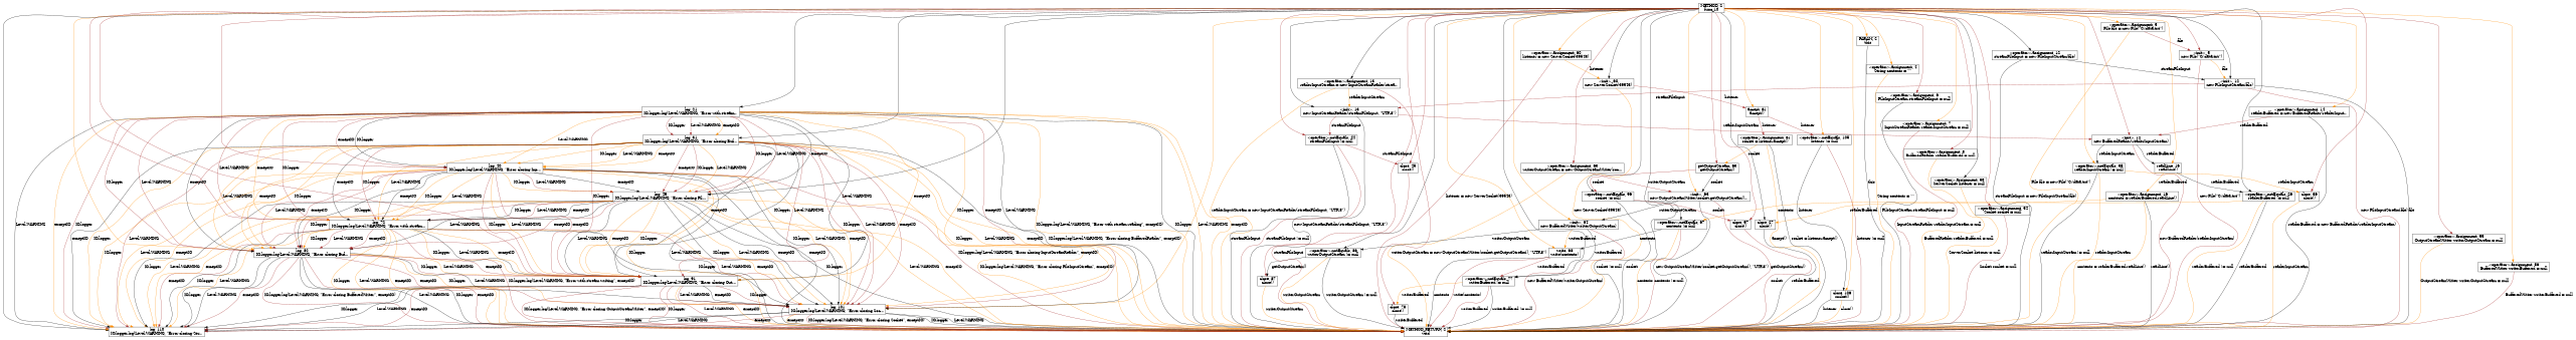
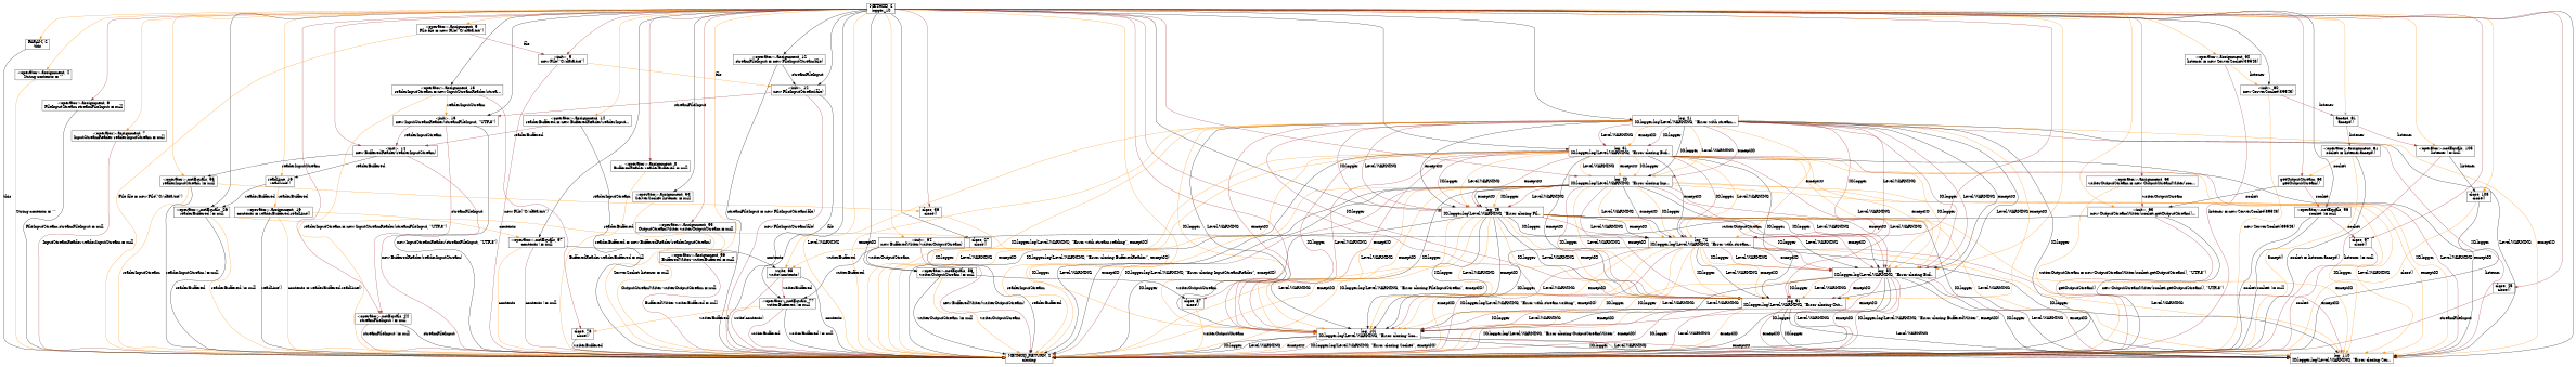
  digraph {
    node [shape=rect]
    edge [color=darkorange]
-   n1 [label=<METHOD, 2<BR/>func_10>]
+   n1 [label=<METHOD, 2<BR/>logger_10>]
    n2 [label=<PARAM, 2<BR/>this>]
    n3 [label=<&lt;operator&gt;.assignment, 4<BR/>String contents = &quot;&quot;>]
    n4 [label=<&lt;operator&gt;.assignment, 5<BR/>File file = new File(&quot;C:\\data.txt&quot;)>]
    n5 [label=<&lt;init&gt;, 5<BR/>new File(&quot;C:\\data.txt&quot;)>]
    n6 [label=<&lt;operator&gt;.assignment, 6<BR/>FileInputStream streamFileInput = null>]
    n7 [label=<&lt;operator&gt;.assignment, 7<BR/>InputStreamReader readerInputStream = null>]
    n8 [label=<&lt;operator&gt;.assignment, 8<BR/>BufferedReader readerBuffered = null>]
    n9 [label=<&lt;operator&gt;.assignment, 53<BR/>ServerSocket listener = null>]
-   n10 [label=<&lt;operator&gt;.assignment, 54<BR/>Socket socket = null>]
    n11 [label=<&lt;operator&gt;.assignment, 55<BR/>OutputStreamWriter writerOutputStream = null>]
    n12 [label=<&lt;operator&gt;.assignment, 56<BR/>BufferedWriter writerBuffered = null>]
    n13 [label=<&lt;operator&gt;.assignment, 12<BR/>streamFileInput = new FileInputStream(file)>]
    n14 [label=<&lt;init&gt;, 12<BR/>new FileInputStream(file)>]
    n15 [label=<&lt;operator&gt;.assignment, 13<BR/>readerInputStream = new InputStreamReader(strea...>]
    n16 [label=<&lt;init&gt;, 13<BR/>new InputStreamReader(streamFileInput, &quot;UTF-8&quot;)>]
    n17 [label=<&lt;operator&gt;.assignment, 14<BR/>readerBuffered = new BufferedReader(readerInput...>]
    n18 [label=<&lt;init&gt;, 14<BR/>new BufferedReader(readerInputStream)>]
    n19 [label=<&lt;operator&gt;.assignment, 60<BR/>listener = new ServerSocket(39543)>]
    n20 [label=<&lt;init&gt;, 60<BR/>new ServerSocket(39543)>]
    n21 [label=<&lt;operator&gt;.assignment, 63<BR/>writerOutputStream = new OutputStreamWriter(soc...>]
    n22 [label=<&lt;init&gt;, 63<BR/>new OutputStreamWriter(socket.getOutputStream()...>]
    n23 [label=<&lt;init&gt;, 64<BR/>new BufferedWriter(writerOutputStream)>]
    n24 [label=<log, 21<BR/>IO.logger.log(Level.WARNING, &quot;Error with stream...>]
    n25 [label=<&lt;operator&gt;.notEquals, 67<BR/>contents != null>]
    n26 [label=<log, 72<BR/>IO.logger.log(Level.WARNING, &quot;Error with stream...>]
    n27 [label=<readLine, 16<BR/>readLine()>]
    n28 [label=<accept, 61<BR/>accept()>]
    n29 [label=<getOutputStream, 63<BR/>getOutputStream()>]
    n30 [label=<write, 68<BR/>write(contents)>]
    n31 [label=<&lt;operator&gt;.notEquals, 26<BR/>readerBuffered != null>]
    n32 [label=<log, 31<BR/>IO.logger.log(Level.WARNING, &quot;Error closing Buf...>]
    n33 [label=<&lt;operator&gt;.notEquals, 35<BR/>readerInputStream != null>]
    n34 [label=<log, 40<BR/>IO.logger.log(Level.WARNING, &quot;Error closing Inp...>]
    n35 [label=<&lt;operator&gt;.notEquals, 44<BR/>streamFileInput != null>]
    n36 [label=<log, 49<BR/>IO.logger.log(Level.WARNING, &quot;Error closing Fil...>]
    n37 [label=<&lt;operator&gt;.notEquals, 77<BR/>writerBuffered != null>]
    n38 [label=<log, 82<BR/>IO.logger.log(Level.WARNING, &quot;Error closing Buf...>]
    n39 [label=<&lt;operator&gt;.notEquals, 86<BR/>writerOutputStream != null>]
    n40 [label=<log, 91<BR/>IO.logger.log(Level.WARNING, &quot;Error closing Out...>]
    n41 [label=<&lt;operator&gt;.notEquals, 96<BR/>socket != null>]
    n42 [label=<log, 101<BR/>IO.logger.log(Level.WARNING, &quot;Error closing Soc...>]
    n43 [label=<&lt;operator&gt;.notEquals, 105<BR/>listener != null>]
    n44 [label=<log, 110<BR/>IO.logger.log(Level.WARNING, &quot;Error closing Ser...>]
    n45 [label=<close, 27<BR/>close()>]
    n46 [label=<close, 36<BR/>close()>]
    n47 [label=<close, 45<BR/>close()>]
    n48 [label=<close, 87<BR/>close()>]
    n49 [label=<close, 97<BR/>close()>]
-   n50 [label=<close, 106<BR/>socket()>]
-   n51 [label=<METHOD_RETURN, 2<BR/>void>]
+   n50 [label=<close, 106<BR/>close()>]
+   n51 [label=<METHOD_RETURN, 2<BR/>closing>]
    n52 [label=<close, 78<BR/>close()>]
    n53 [label=<&lt;operator&gt;.assignment, 16<BR/>contents = readerBuffered.readLine()>]
    n54 [label=<&lt;operator&gt;.assignment, 61<BR/>socket = listener.accept()>]
    n1 -> n2
    n1 -> n3
    n1 -> n4
    n1 -> n5 [color=brown]
    n1 -> n6 [color=brown]
    n1 -> n7
    n1 -> n8 [color=brown]
    n1 -> n9 [color=black]
-   n1 -> n10 [color=brown]
    n1 -> n11 [color=brown]
    n1 -> n12
    n1 -> n13 [color=black]
    n1 -> n14 [color=black]
    n1 -> n15 [color=black]
    n1 -> n16 [color=black]
    n1 -> n17
    n1 -> n18 [color=brown]
    n1 -> n19
    n1 -> n20 [color=black]
    n1 -> n21 [color=brown]
    n1 -> n22
    n1 -> n23
    n1 -> n24 [color=black]
    n1 -> n25 [color=black]
    n1 -> n26 [color=brown]
    n1 -> n27
    n1 -> n28
    n1 -> n29 [color=brown]
    n1 -> n30
    n1 -> n31 [color=black]
    n1 -> n32 [color=black]
    n1 -> n33
    n1 -> n34 [color=brown]
    n1 -> n35 [color=brown]
    n1 -> n36 [color=black]
    n1 -> n37 [color=black]
    n1 -> n38
    n1 -> n39 [color=black]
    n1 -> n40 [color=brown]
    n1 -> n41 [color=black]
    n1 -> n42
    n1 -> n43
    n1 -> n44 [color=black]
    n1 -> n45 [color=black]
    n1 -> n46 [color=brown]
    n1 -> n47 [color=brown]
    n1 -> n48 [color=brown]
    n1 -> n49 [color=brown]
    n1 -> n50
    n2 -> n51 [color=black label=this]
    n3 -> n51 [label="String contents = &quot;&quot;"]
    n4 -> n5 [color=brown label=file]
    n4 -> n51 [label="File file = new File(&quot;C:\\data.txt&quot;)"]
    n5 -> n14 [label=file]
    n5 -> n51 [color=brown label="new File(&quot;C:\\data.txt&quot;)"]
    n6 -> n51 [color=black label="FileInputStream streamFileInput = null"]
    n7 -> n51 [color=brown label="InputStreamReader readerInputStream = null"]
    n8 -> n51 [label="BufferedReader readerBuffered = null"]
    n9 -> n51 [label="ServerSocket listener = null"]
-   n10 -> n51 [color=brown label="Socket socket = null"]
    n11 -> n51 [label="OutputStreamWriter writerOutputStream = null"]
    n12 -> n51 [color=brown label="BufferedWriter writerBuffered = null"]
    n13 -> n14 [color=black label=streamFileInput]
    n13 -> n51 [color=black label="streamFileInput = new FileInputStream(file)"]
    n14 -> n16 [color=brown label=streamFileInput]
    n14 -> n51 [color=black label=file]
    n14 -> n51 [color=brown label="new FileInputStream(file)"]
    n15 -> n16 [label=readerInputStream]
    n15 -> n51 [label="readerInputStream = new InputStreamReader(streamFileInput, &quot;UTF-8&quot;)"]
    n15 -> n52 [color=brown]
    n16 -> n18 [color=brown label=readerInputStream]
    n16 -> n35 [color=brown label=streamFileInput]
    n16 -> n51 [color=black label="new InputStreamReader(streamFileInput, &quot;UTF-8&quot;)"]
    n17 -> n18 [color=brown label=readerBuffered]
    n17 -> n51 [color=black label="readerBuffered = new BufferedReader(readerInputStream)"]
    n18 -> n27 [color=black label=readerBuffered]
    n18 -> n33 [color=black label=readerInputStream]
    n18 -> n51 [color=brown label="new BufferedReader(readerInputStream)"]
    n19 -> n20 [label=listener]
    n19 -> n51 [color=brown label="listener = new ServerSocket(39543)"]
    n20 -> n28 [color=brown label=listener]
    n20 -> n51 [label="new ServerSocket(39543)"]
    n21 -> n22 [color=brown label=writerOutputStream]
    n21 -> n51 [label="writerOutputStream = new OutputStreamWriter(socket.getOutputStream(), &quot;UTF-8&quot;)"]
    n22 -> n23 [color=black label=writerOutputStream]
    n22 -> n51 [color=brown label="getOutputStream()"]
    n22 -> n51 [color=black label="new OutputStreamWriter(socket.getOutputStream(), &quot;UTF-8&quot;)"]
    n23 -> n30 [label=writerBuffered]
    n23 -> n37 [color=black label=writerBuffered]
    n23 -> n39 [color=black label=writerOutputStream]
    n23 -> n51 [color=brown label="new BufferedWriter(writerOutputStream)"]
    n24 -> n26 [color=brown label="IO.logger"]
    n24 -> n26 [color=brown label="Level.WARNING"]
    n24 -> n26 [label=exceptIO]
    n24 -> n32 [color=brown label="IO.logger"]
    n24 -> n32 [color=brown label="Level.WARNING"]
    n24 -> n32 [label=exceptIO]
    n24 -> n34 [color=black label="IO.logger"]
    n24 -> n34 [label="Level.WARNING"]
    n24 -> n34 [color=brown label=exceptIO]
    n24 -> n36 [color=brown label="IO.logger"]
    n24 -> n36 [color=brown label="Level.WARNING"]
    n24 -> n36 [color=black label=exceptIO]
    n24 -> n38 [color=brown label="IO.logger"]
    n24 -> n38 [color=brown label="Level.WARNING"]
    n24 -> n38 [color=black label=exceptIO]
    n24 -> n40 [color=brown label="IO.logger"]
    n24 -> n40 [color=black label="Level.WARNING"]
    n24 -> n40 [label=exceptIO]
    n24 -> n42 [label="IO.logger"]
    n24 -> n42 [color=black label="Level.WARNING"]
    n24 -> n42 [color=brown label=exceptIO]
    n24 -> n44 [color=brown label="IO.logger"]
    n24 -> n44 [color=black label="Level.WARNING"]
    n24 -> n44 [label=exceptIO]
    n24 -> n51 [color=black label="IO.logger"]
    n24 -> n51 [label="Level.WARNING"]
    n24 -> n51 [label=exceptIO]
    n24 -> n51 [label="IO.logger.log(Level.WARNING, &quot;Error with stream reading&quot;, exceptIO)"]
    n25 -> n30 [color=black label=contents]
    n25 -> n51 [label=contents]
    n25 -> n51 [color=brown label="contents != null"]
    n26 -> n38 [label="IO.logger"]
    n26 -> n38 [color=brown label="Level.WARNING"]
    n26 -> n38 [color=brown label=exceptIO]
    n26 -> n40 [label="IO.logger"]
    n26 -> n40 [color=black label="Level.WARNING"]
    n26 -> n40 [label=exceptIO]
    n26 -> n42 [color=black label="IO.logger"]
    n26 -> n42 [color=brown label="Level.WARNING"]
    n26 -> n42 [label=exceptIO]
    n26 -> n44 [color=black label="IO.logger"]
    n26 -> n44 [label="Level.WARNING"]
    n26 -> n44 [color=brown label=exceptIO]
    n26 -> n51 [label="IO.logger"]
    n26 -> n51 [label="Level.WARNING"]
    n26 -> n51 [label=exceptIO]
    n26 -> n51 [color=brown label="IO.logger.log(Level.WARNING, &quot;Error with stream writing&quot;, exceptIO)"]
    n27 -> n31 [color=black label=readerBuffered]
    n27 -> n53 [label=readerBuffered]
    n28 -> n43 [color=brown label=listener]
    n28 -> n54 [color=brown label=listener]
    n29 -> n22 [color=black label=socket]
    n29 -> n41 [color=brown label=socket]
    n30 -> n37 [color=brown label=writerBuffered]
    n30 -> n51 [color=black label=contents]
    n30 -> n51 [color=brown label="write(contents)"]
    n31 -> n45 [label=readerBuffered]
    n31 -> n51 [color=black label=readerBuffered]
    n31 -> n51 [label="readerBuffered != null"]
    n32 -> n26 [color=brown label="IO.logger"]
    n32 -> n26 [label="Level.WARNING"]
    n32 -> n26 [color=black label=exceptIO]
    n32 -> n34 [label="IO.logger"]
    n32 -> n34 [label="Level.WARNING"]
    n32 -> n34 [label=exceptIO]
    n32 -> n36 [color=brown label="IO.logger"]
    n32 -> n36 [label="Level.WARNING"]
    n32 -> n36 [color=brown label=exceptIO]
    n32 -> n38 [label="IO.logger"]
    n32 -> n38 [label="Level.WARNING"]
    n32 -> n38 [label=exceptIO]
    n32 -> n40 [color=black label="IO.logger"]
    n32 -> n40 [color=brown label="Level.WARNING"]
    n32 -> n40 [color=black label=exceptIO]
    n32 -> n42 [color=brown label="IO.logger"]
    n32 -> n42 [color=brown label="Level.WARNING"]
    n32 -> n42 [color=brown label=exceptIO]
    n32 -> n44 [label="IO.logger"]
    n32 -> n44 [color=brown label="Level.WARNING"]
    n32 -> n44 [color=black label=exceptIO]
    n32 -> n51 [label="IO.logger"]
    n32 -> n51 [label="Level.WARNING"]
    n32 -> n51 [label=exceptIO]
    n32 -> n51 [color=black label="IO.logger.log(Level.WARNING, &quot;Error closing BufferedReader&quot;, exceptIO)"]
    n33 -> n46 [label=readerInputStream]
    n33 -> n51 [label=readerInputStream]
    n33 -> n51 [color=black label="readerInputStream != null"]
    n34 -> n26 [label="IO.logger"]
    n34 -> n26 [label="Level.WARNING"]
    n34 -> n26 [color=black label=exceptIO]
    n34 -> n36 [label="IO.logger"]
    n34 -> n36 [color=brown label="Level.WARNING"]
    n34 -> n36 [color=black label=exceptIO]
    n34 -> n38 [color=black label="IO.logger"]
    n34 -> n38 [color=brown label="Level.WARNING"]
    n34 -> n38 [color=brown label=exceptIO]
    n34 -> n40 [color=brown label="IO.logger"]
    n34 -> n40 [label="Level.WARNING"]
    n34 -> n40 [color=brown label=exceptIO]
    n34 -> n42 [color=black label="IO.logger"]
    n34 -> n42 [label="Level.WARNING"]
    n34 -> n42 [label=exceptIO]
    n34 -> n44 [label="IO.logger"]
    n34 -> n44 [label="Level.WARNING"]
    n34 -> n44 [label=exceptIO]
    n34 -> n51 [label="IO.logger"]
    n34 -> n51 [color=black label="Level.WARNING"]
    n34 -> n51 [color=black label=exceptIO]
    n34 -> n51 [color=brown label="IO.logger.log(Level.WARNING, &quot;Error closing InputStreamReader&quot;, exceptIO)"]
-   n35 -> n47 [color=brown label=streamFileInput]
    n35 -> n51 [color=black label=streamFileInput]
    n35 -> n51 [color=brown label="streamFileInput != null"]
    n36 -> n26 [color=black label="IO.logger"]
    n36 -> n26 [color=brown label="Level.WARNING"]
    n36 -> n26 [color=black label=exceptIO]
    n36 -> n38 [color=brown label="IO.logger"]
    n36 -> n38 [color=black label="Level.WARNING"]
    n36 -> n38 [color=brown label=exceptIO]
    n36 -> n40 [label="IO.logger"]
    n36 -> n40 [color=black label="Level.WARNING"]
    n36 -> n40 [label=exceptIO]
    n36 -> n42 [color=black label="IO.logger"]
    n36 -> n42 [label="Level.WARNING"]
    n36 -> n42 [color=black label=exceptIO]
    n36 -> n44 [color=black label="IO.logger"]
    n36 -> n44 [label="Level.WARNING"]
    n36 -> n44 [label=exceptIO]
    n36 -> n51 [color=black label="IO.logger"]
    n36 -> n51 [label="Level.WARNING"]
    n36 -> n51 [label=exceptIO]
    n36 -> n51 [label="IO.logger.log(Level.WARNING, &quot;Error closing FileInputStream&quot;, exceptIO)"]
    n37 -> n51 [color=brown label=writerBuffered]
    n37 -> n51 [color=black label="writerBuffered != null"]
    n37 -> n52 [label=writerBuffered]
    n38 -> n40 [color=brown label="IO.logger"]
    n38 -> n40 [label="Level.WARNING"]
    n38 -> n40 [color=brown label=exceptIO]
    n38 -> n42 [label="IO.logger"]
    n38 -> n42 [color=black label="Level.WARNING"]
    n38 -> n42 [color=brown label=exceptIO]
    n38 -> n44 [color=black label="IO.logger"]
    n38 -> n44 [color=black label="Level.WARNING"]
    n38 -> n44 [color=brown label=exceptIO]
    n38 -> n51 [color=black label="IO.logger"]
    n38 -> n51 [color=black label="Level.WARNING"]
    n38 -> n51 [color=brown label=exceptIO]
    n38 -> n51 [color=brown label="IO.logger.log(Level.WARNING, &quot;Error closing BufferedWriter&quot;, exceptIO)"]
-   n39 -> n48 [color=black label="getOutputStream()"]
+   n39 -> n48 [color=black label=writerOutputStream]
    n39 -> n51 [label=writerOutputStream]
    n39 -> n51 [color=black label="writerOutputStream != null"]
    n40 -> n42 [color=brown label="IO.logger"]
    n40 -> n42 [color=brown label="Level.WARNING"]
    n40 -> n42 [color=black label=exceptIO]
    n40 -> n44 [color=black label="IO.logger"]
    n40 -> n44 [color=black label="Level.WARNING"]
    n40 -> n44 [color=brown label=exceptIO]
    n40 -> n51 [color=brown label="IO.logger"]
    n40 -> n51 [color=brown label="Level.WARNING"]
    n40 -> n51 [label=exceptIO]
    n40 -> n51 [color=brown label="IO.logger.log(Level.WARNING, &quot;Error closing OutputStreamWriter&quot;, exceptIO)"]
    n41 -> n49 [color=brown label=socket]
    n41 -> n51 [color=black label=socket]
    n41 -> n51 [color=black label="socket != null"]
    n42 -> n44 [color=black label="IO.logger"]
    n42 -> n44 [color=black label="Level.WARNING"]
    n42 -> n44 [color=brown label=exceptIO]
    n42 -> n51 [color=black label="IO.logger"]
    n42 -> n51 [color=black label="Level.WARNING"]
    n42 -> n51 [label=exceptIO]
    n42 -> n51 [color=brown label="IO.logger.log(Level.WARNING, &quot;Error closing Socket&quot;, exceptIO)"]
    n43 -> n50 [color=black label=listener]
    n43 -> n51 [color=brown label="listener != null"]
    n45 -> n51 [color=black label=readerBuffered]
    n46 -> n51 [label=readerInputStream]
    n47 -> n51 [color=brown label=streamFileInput]
    n48 -> n51 [label=writerOutputStream]
    n49 -> n51 [color=brown label=socket]
    n50 -> n51 [color=black label=listener]
    n50 -> n51 [label="close()"]
    n52 -> n51 [color=black label=writerBuffered]
    n53 -> n25 [label=contents]
    n53 -> n51 [color=black label="readLine()"]
    n53 -> n51 [label="contents = readerBuffered.readLine()"]
    n54 -> n29 [label=socket]
    n54 -> n51 [label="accept()"]
    n54 -> n51 [color=black label="socket = listener.accept()"]
  }
